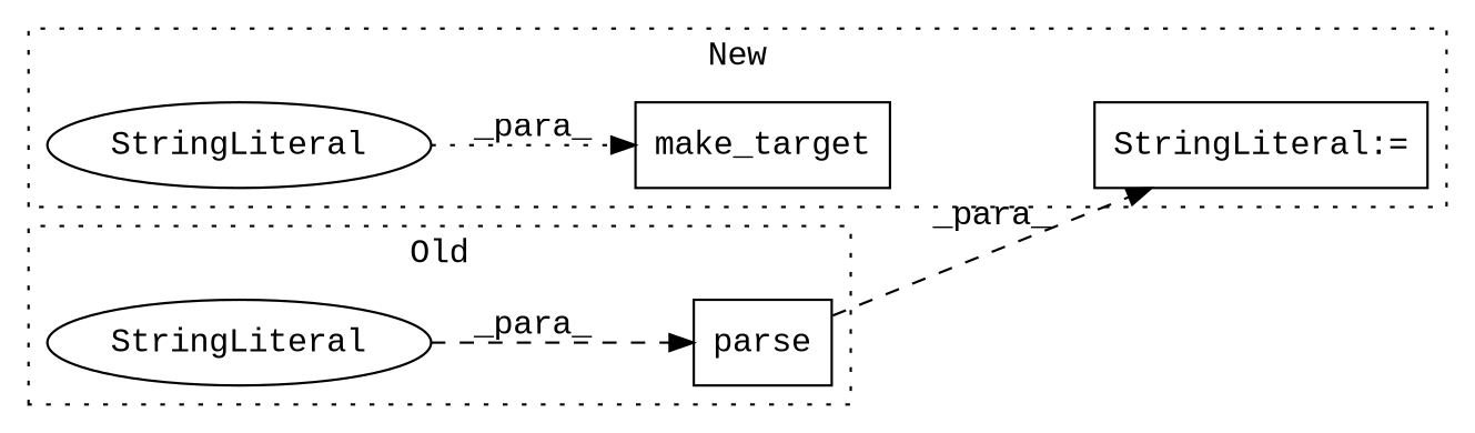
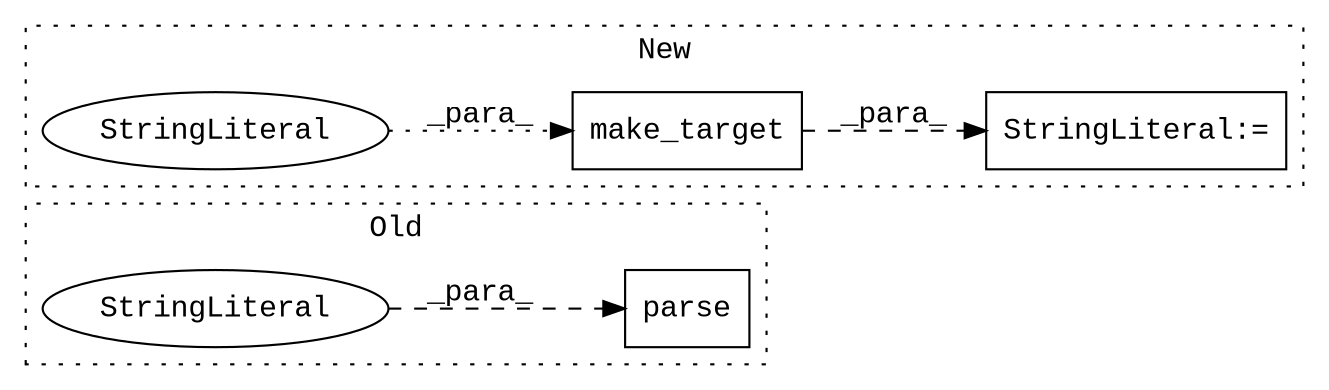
  digraph {
    fontname="Liberation Mono"
    rankdir=LR
    node [a=32 fontname="Liberation Mono" shape=box]
    edge [fontname="Liberation Mono" style=dashed]
    n1 [l="6,1" label=parse s="1809,1823"]
    n2 [a=45 l=8 label=StringLiteral s=1815 shape=ellipse]
    n3 [l="12,1" label=make_target s="1714,1739"]
    n4 [a=45 l=6 label=StringLiteral s=1726 shape=ellipse]
    n5 [a=7 l=1 label="StringLiteral:=" s=1708]
    subgraph cluster_1 {
      label=Old
      style=dotted
      n1
      n2
    }
    subgraph cluster_2 {
      label=New
      style=dotted
      n3
      n4
      n5
    }
    n2 -> n1 [label=_para_]
-   n1 -> n5 [label=_para_]
+   n3 -> n5 [label=_para_]
    n4 -> n3 [label=_para_ style=dotted]
  }
